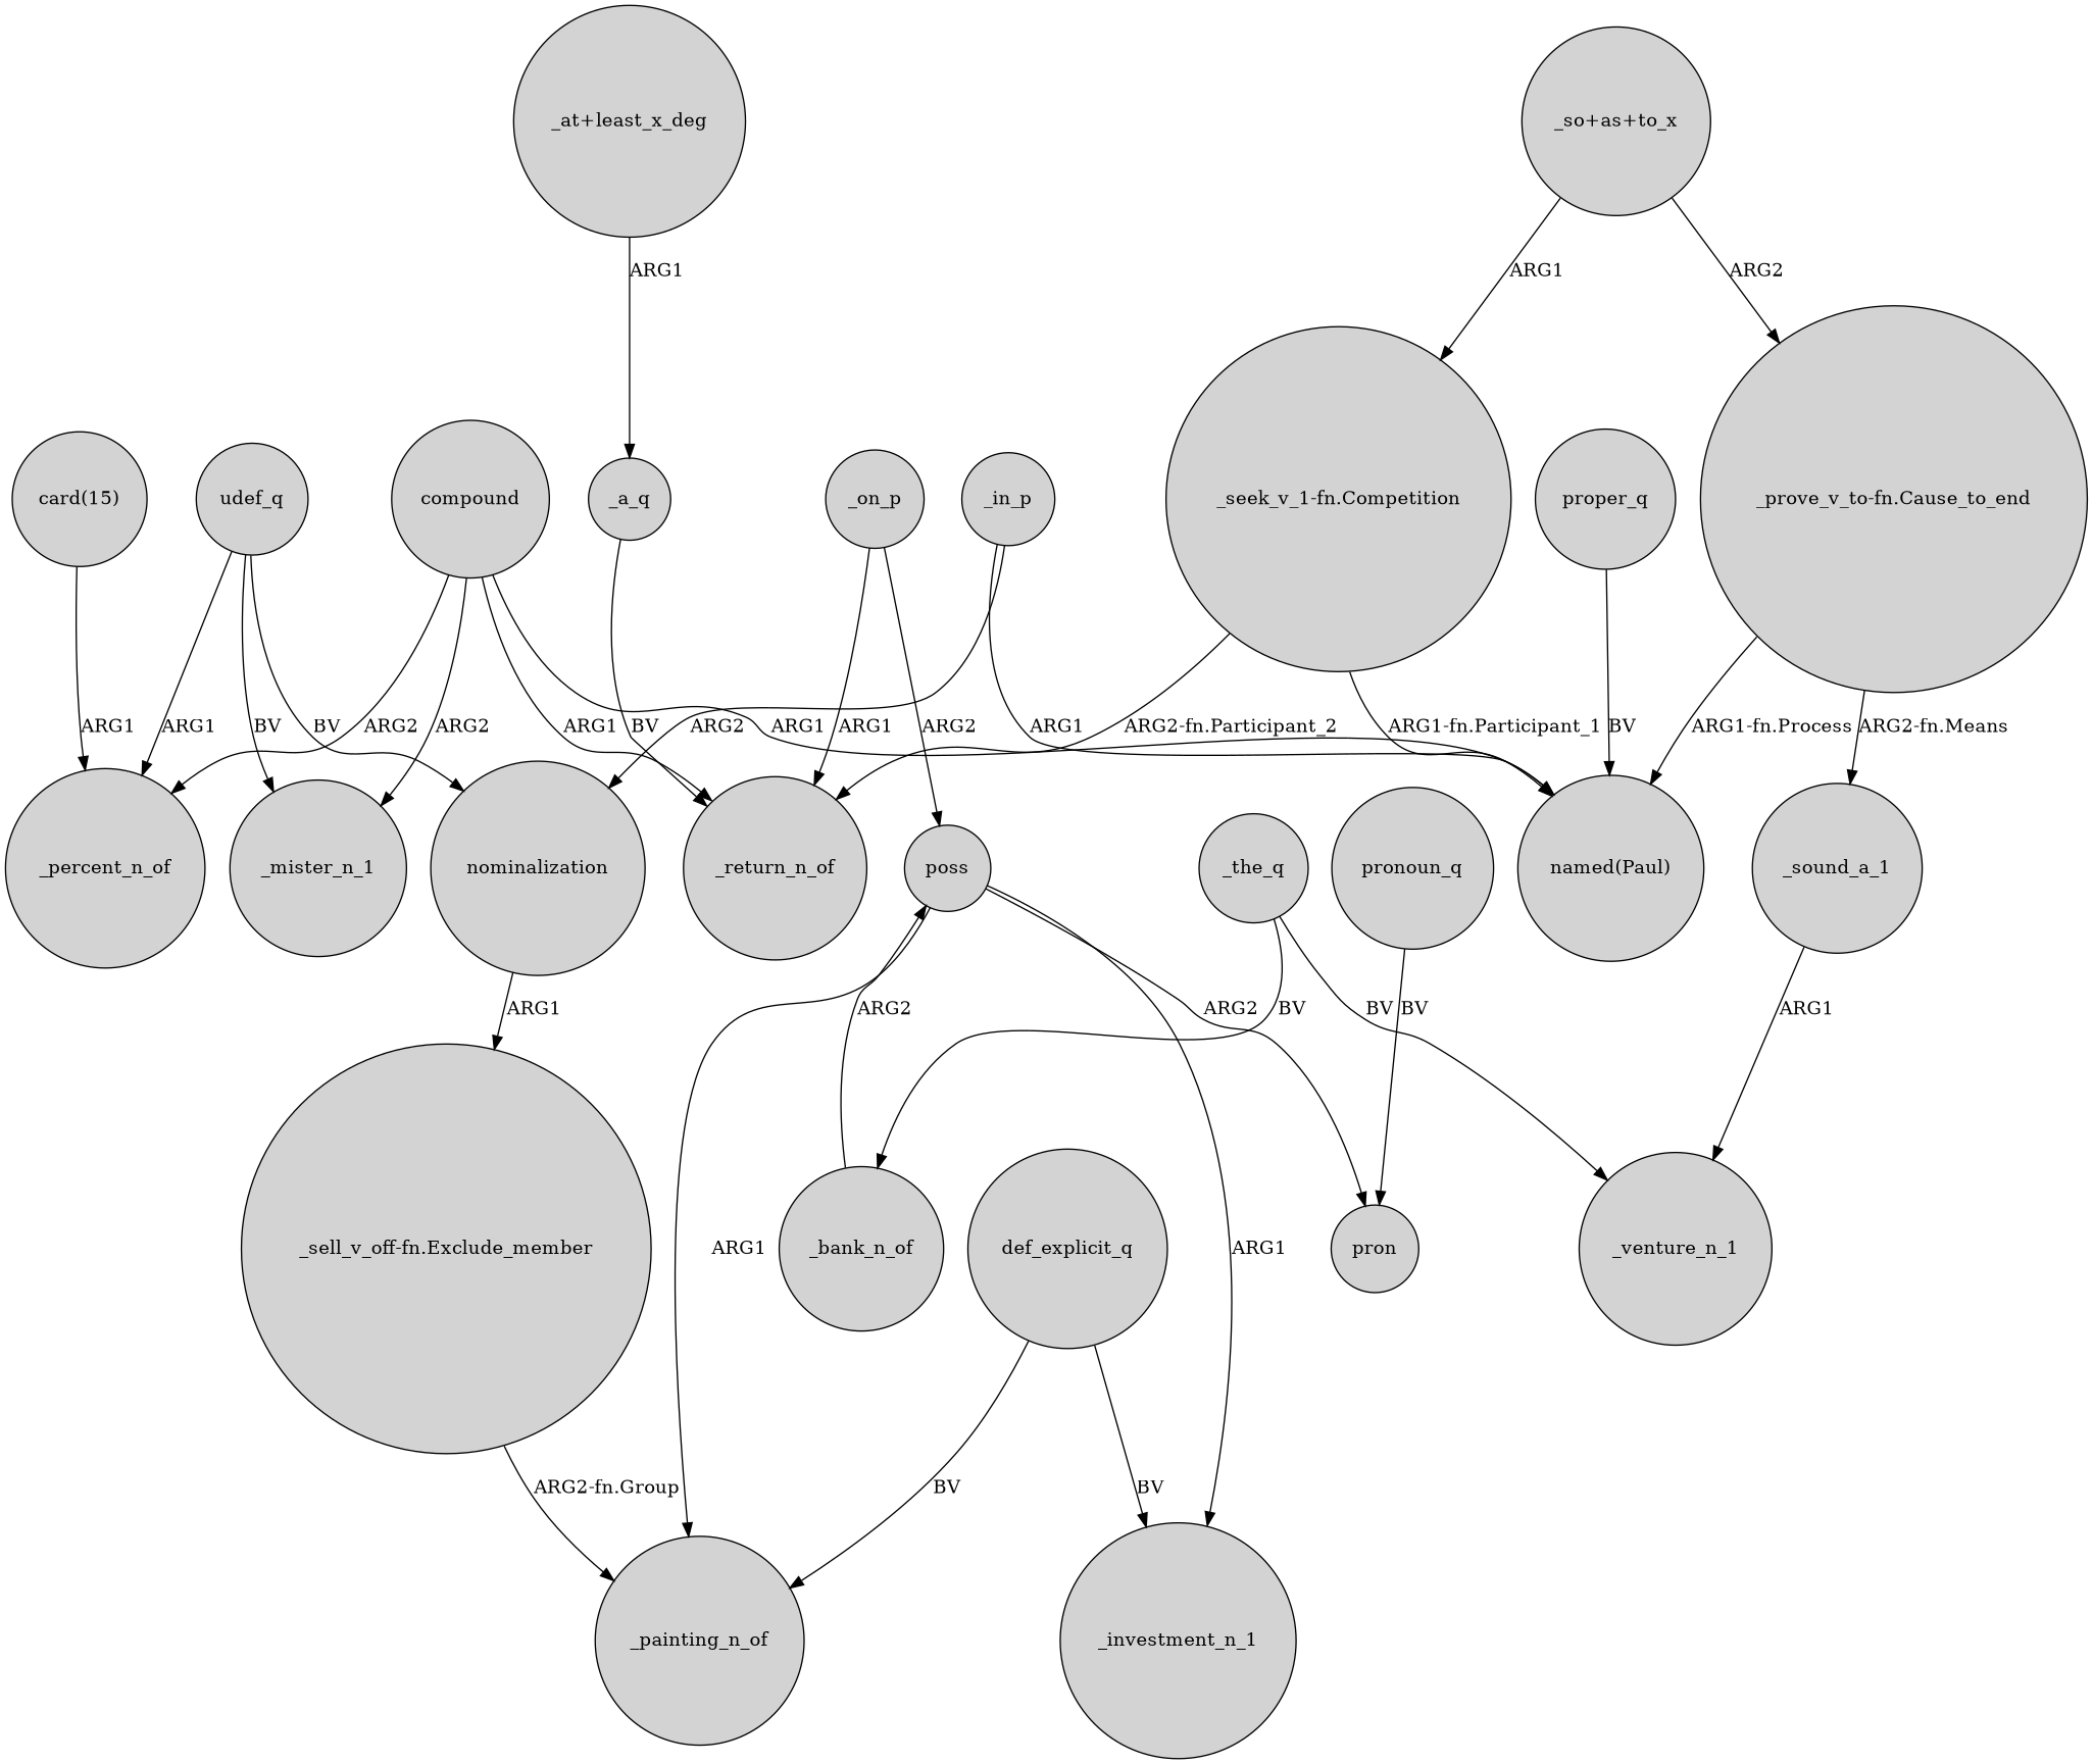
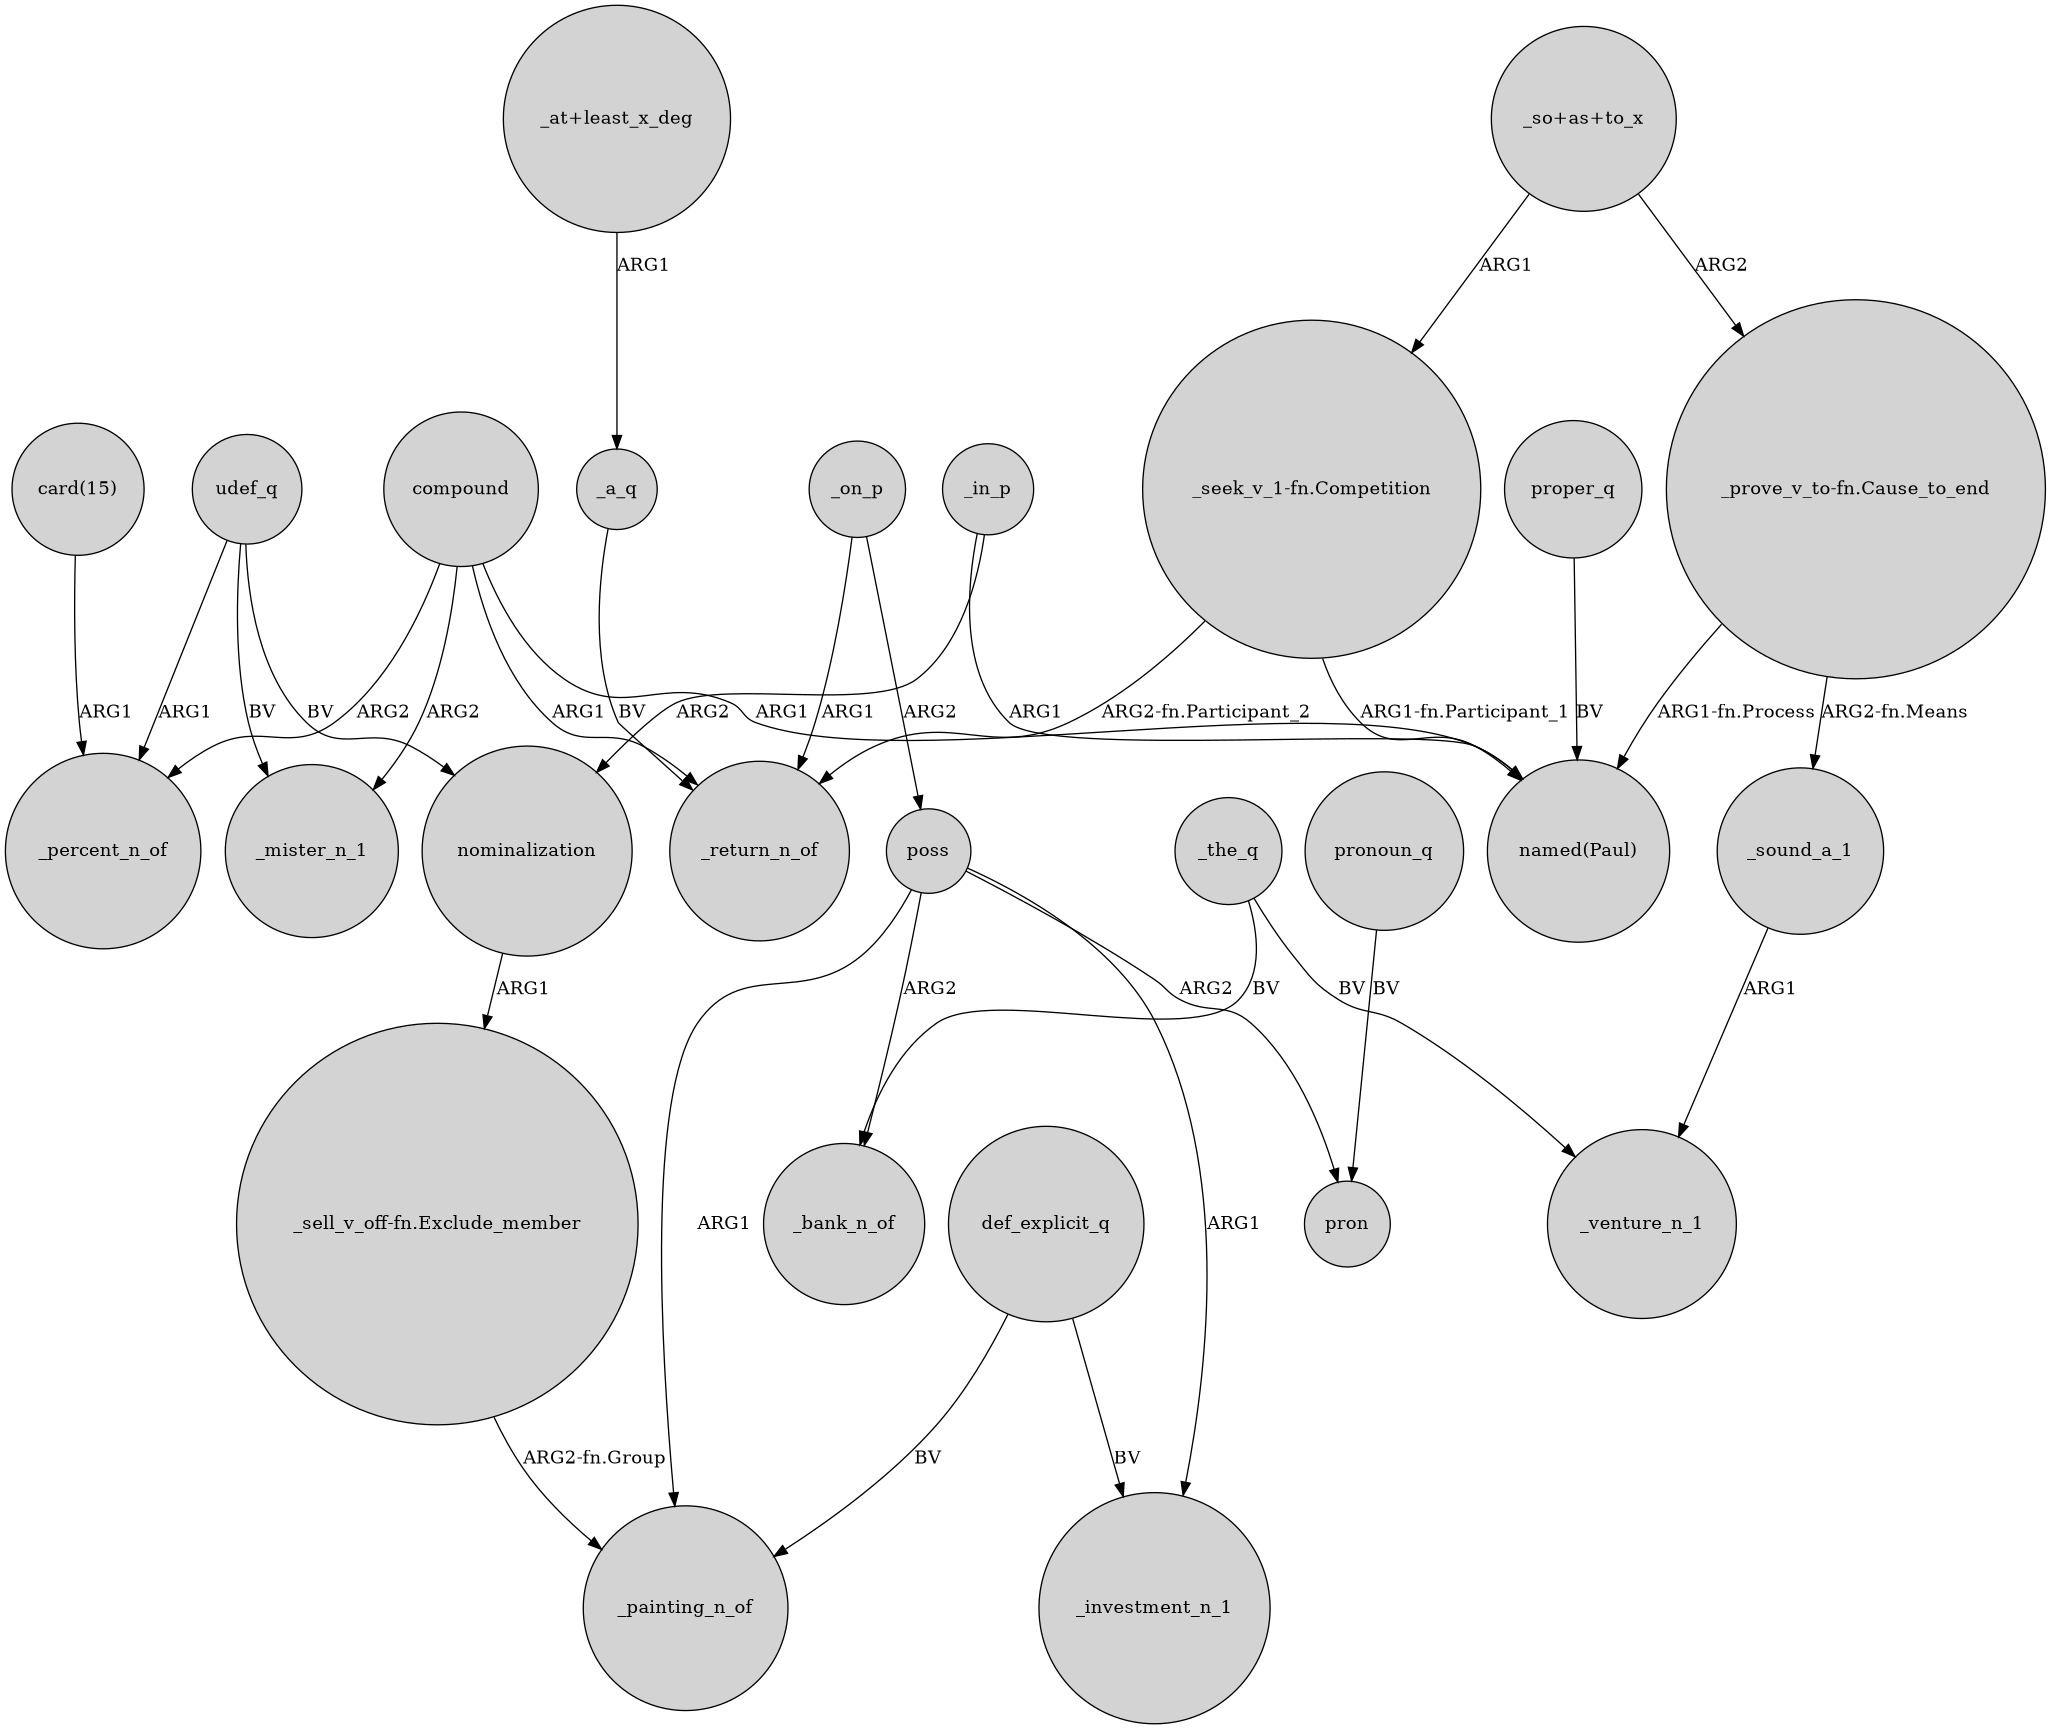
  digraph {
    node [shape=circle style=filled]
    compound
    _mister_n_1
    _return_n_of
    "named(Paul)"
    _percent_n_of
    _the_q
    _bank_n_of
    _venture_n_1
    _on_p
    poss
    udef_q
    nominalization
    "_sell_v_off-fn.Exclude_member"
    _painting_n_of
    "_seek_v_1-fn.Competition"
    def_explicit_q
    _investment_n_1
    "_so+as+to_x"
    "_prove_v_to-fn.Cause_to_end"
    _sound_a_1
    pron
    pronoun_q
    _in_p
    proper_q
    "card(15)"
    _a_q
    "_at+least_x_deg"
    compound -> _mister_n_1 [label=ARG2]
    compound -> _return_n_of [label=ARG1]
    compound -> "named(Paul)" [label=ARG1]
    compound -> _percent_n_of [label=ARG2]
    _the_q -> _bank_n_of [label=BV]
    _the_q -> _venture_n_1 [label=BV]
    _on_p -> _return_n_of [label=ARG1]
    _on_p -> poss [label=ARG2]
-   _bank_n_of -> poss [label=ARG2]
+   poss -> _bank_n_of [label=ARG2]
    poss -> _painting_n_of [label=ARG1]
    poss -> _investment_n_1 [label=ARG1]
    poss -> pron [label=ARG2]
    udef_q -> _mister_n_1 [label=BV]
    udef_q -> _percent_n_of [label=ARG1]
    udef_q -> nominalization [label=BV]
    nominalization -> "_sell_v_off-fn.Exclude_member" [label=ARG1]
    "_sell_v_off-fn.Exclude_member" -> _painting_n_of [label="ARG2-fn.Group"]
    "_seek_v_1-fn.Competition" -> _return_n_of [label="ARG2-fn.Participant_2"]
    "_seek_v_1-fn.Competition" -> "named(Paul)" [label="ARG1-fn.Participant_1"]
    def_explicit_q -> _painting_n_of [label=BV]
    def_explicit_q -> _investment_n_1 [label=BV]
    "_so+as+to_x" -> "_seek_v_1-fn.Competition" [label=ARG1]
    "_so+as+to_x" -> "_prove_v_to-fn.Cause_to_end" [label=ARG2]
    "_prove_v_to-fn.Cause_to_end" -> "named(Paul)" [label="ARG1-fn.Process"]
    "_prove_v_to-fn.Cause_to_end" -> _sound_a_1 [label="ARG2-fn.Means"]
    _sound_a_1 -> _venture_n_1 [label=ARG1]
    pronoun_q -> pron [label=BV]
    _in_p -> "named(Paul)" [label=ARG1]
    _in_p -> nominalization [label=ARG2]
    proper_q -> "named(Paul)" [label=BV]
    "card(15)" -> _percent_n_of [label=ARG1]
    _a_q -> _return_n_of [label=BV]
    "_at+least_x_deg" -> _a_q [label=ARG1]
  }
